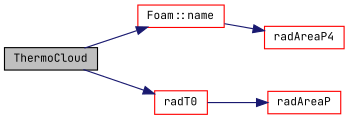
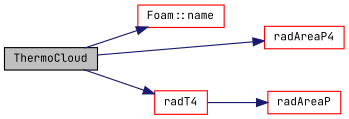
  digraph {
    fontname="JetBrains Mono"
    rankdir=LR
    node [color=red fontname="JetBrains Mono" fontsize=10 shape=record]
    edge [color=midnightblue fontname="JetBrains Mono" fontsize=10 labelfontname=FreeSans labelfontsize=10 style=solid]
    n1 [color=black fillcolor=grey75 fontcolor=black height=0.2 label=ThermoCloud style=filled width=0.4]
    n2 [height=0.2 label="Foam::name" width=0.4]
    n3 [height=0.2 label=radAreaP4 width=0.4]
-   n4 [height=0.2 label=radT0 width=0.4]
+   n4 [height=0.2 label=radT4 width=0.4]
    n5 [height=0.2 label=radAreaP width=0.4]
    n1 -> n2
-   n2 -> n3
+   n1 -> n3
    n1 -> n4
    n4 -> n5
  }
